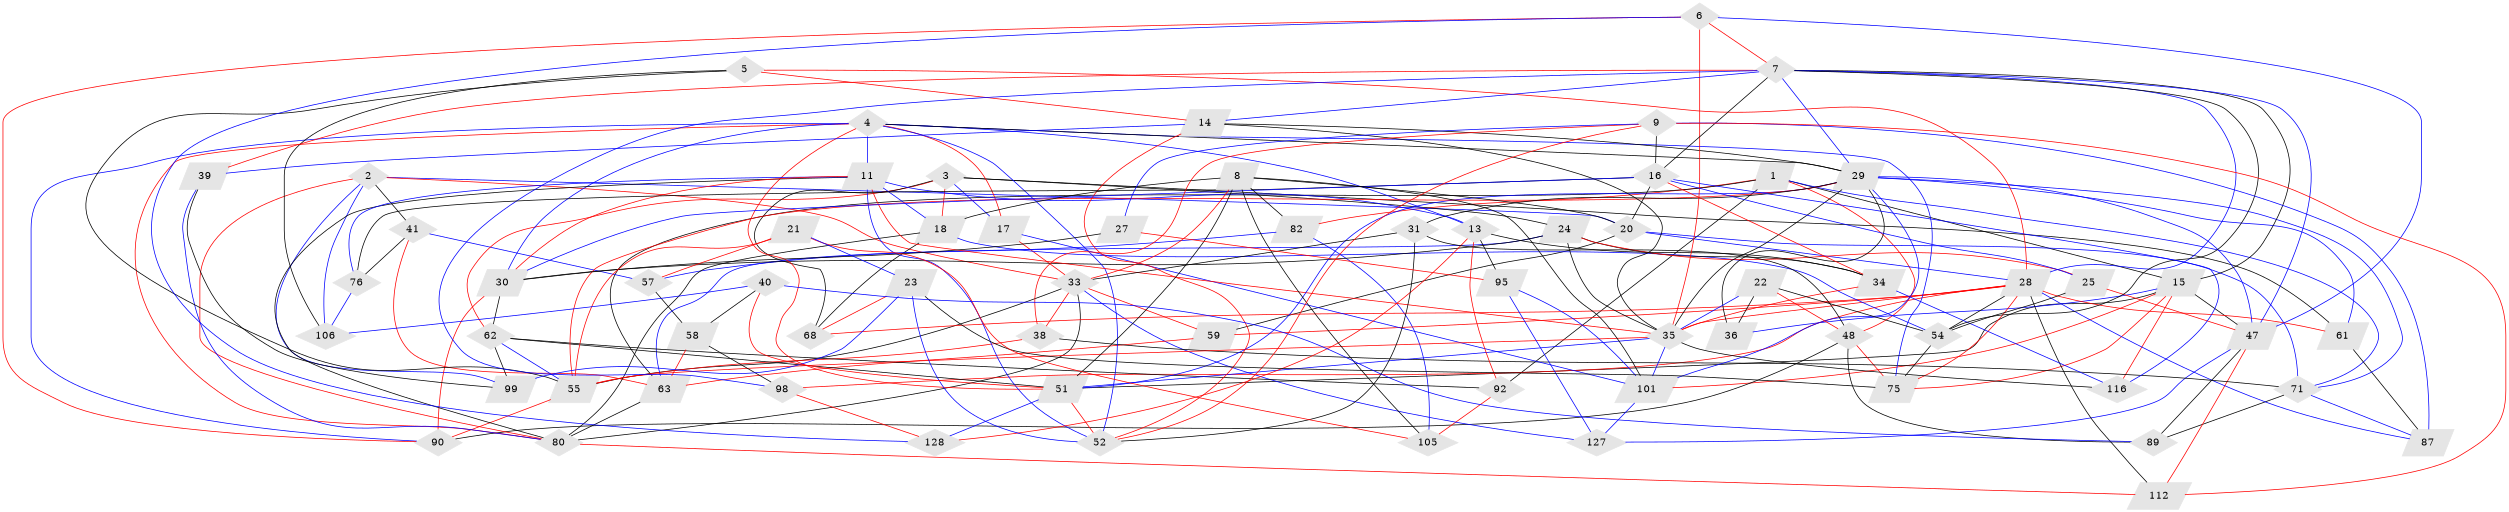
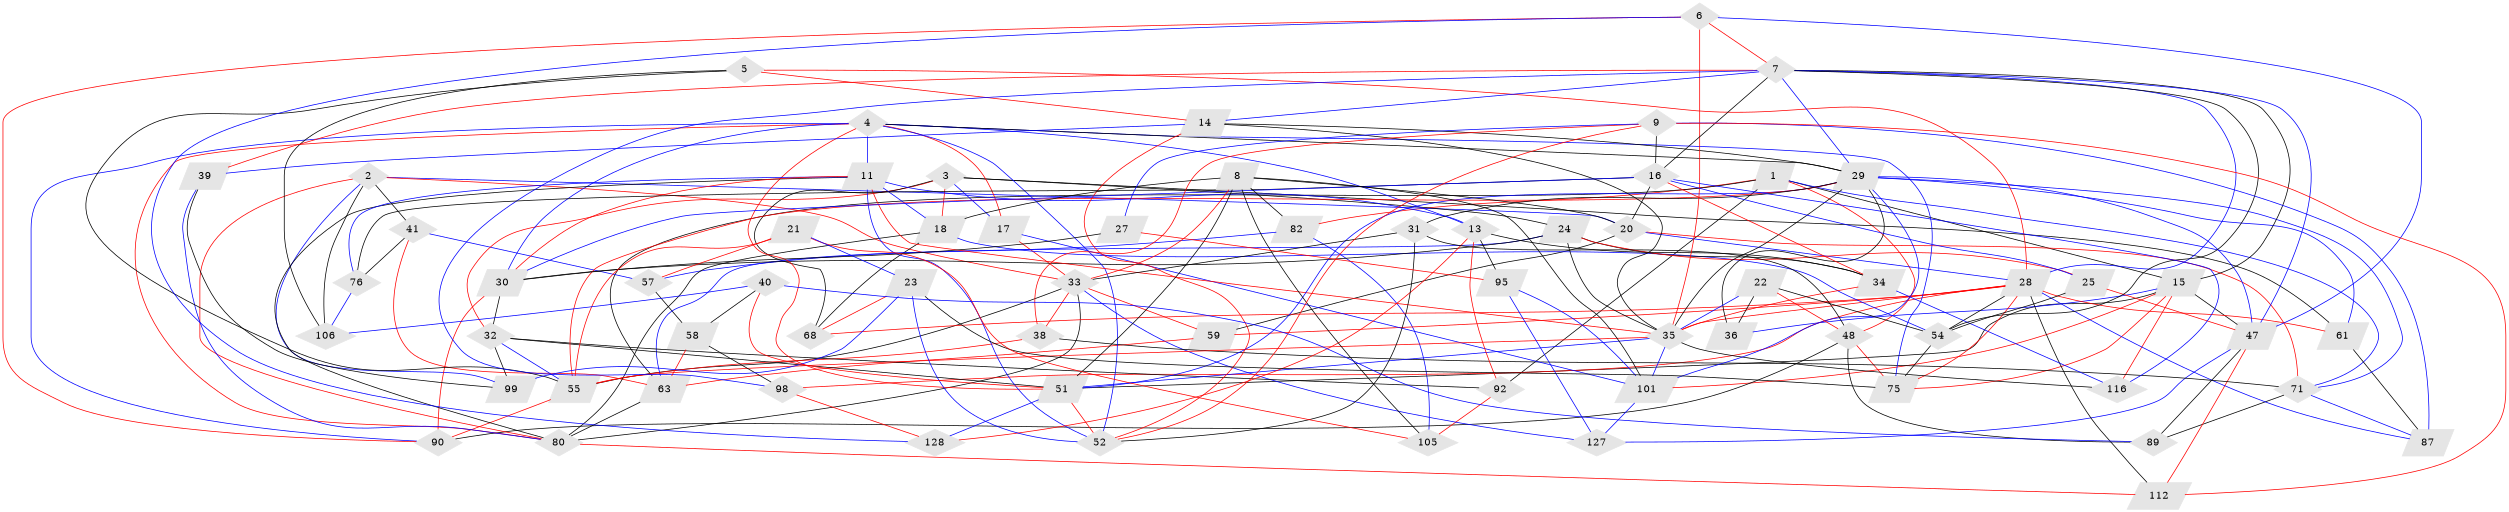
  graph {
    node [color=gray90 shape=diamond style=filled]
    edge [color=black]
    1 [shape=parallelogram super="+26"]
    n2 [label=82 shape=parallelogram]
    15 [shape=parallelogram super="+82+70"]
    48 [super="+104"]
    63 [shape=parallelogram super="+69"]
    71 [super="+88"]
    92
    105
    57
    51 [shape=parallelogram super="+102+100"]
    75 [shape=parallelogram super="+94"]
    47 [shape=parallelogram super="+73"]
    101 [shape=parallelogram super="+114+124"]
    36 [shape=parallelogram]
    116
    90 [super="+120"]
    89
    80 [super="+86"]
    87 [shape=parallelogram super="+126"]
    2 [super="+81"]
    20 [super="+60"]
    33 [super="+46+42"]
    41
    99 [shape=parallelogram]
    106
    28 [shape=parallelogram super="+66+65+110"]
    59 [shape=parallelogram]
    55 [shape=parallelogram super="+79+91"]
    38
    127
    76
    112 [shape=parallelogram]
    3 [super="+107"]
    17 [shape=parallelogram]
    18 [shape=parallelogram super="+119"]
    24 [shape=parallelogram super="+44"]
-   32 [super="+131" label=62]
+   32 [super="+131"]
    61 [shape=parallelogram]
    68
    54 [super="+77"]
    30 [shape=parallelogram super="+109"]
    35 [super="+50+113+45"]
    34 [shape=parallelogram]
    25 [shape=parallelogram]
    4 [super="+97+37"]
    11 [shape=parallelogram super="+43+67+93"]
    13 [super="+115"]
    29 [shape=parallelogram super="+96+56+84+64"]
    52 [super="+83+125"]
    128
    95 [shape=parallelogram]
    31
    14 [shape=parallelogram super="+19"]
    39 [shape=parallelogram]
    5
    98
    6 [super="+49"]
    7 [super="+129+53+62"]
    16 [super="+132+74"]
    8 [shape=parallelogram super="+10"]
    9 [super="+103"]
    27 [shape=parallelogram]
    58 [shape=parallelogram]
    23 [shape=parallelogram super="+72"]
    21 [shape=parallelogram]
    22 [shape=parallelogram]
    40
    1 -- n2 [color=red]
    1 -- 15
    1 -- 48 [color=red]
    1 -- 63
    1 -- 71 [color=blue]
    1 -- 92
    n2 -- 105 [color=blue]
    n2 -- 57 [color=blue]
    15 -- 51
    15 -- 75 [color=red]
    15 -- 47
    15 -- 101 [color=red]
    15 -- 36 [color=blue]
    15 -- 116 [color=red]
    48 -- 75 [color=red]
    48 -- 90
    48 -- 89
    63 -- 80
    71 -- 89
    71 -- 87 [color=blue]
    92 -- 105 [color=red]
    57 -- 58
    51 -- 52 [color=red]
    51 -- 128 [color=blue]
    47 -- 89
    47 -- 127 [color=blue]
    47 -- 112 [color=red]
    101 -- 127 [color=blue]
    80 -- 112 [color=red]
    2 -- 80 [color=red]
    2 -- 20 [color=blue]
    2 -- 33 [color=red]
    2 -- 41
    2 -- 99 [color=blue]
-   2 -- 106 [color=blue]
-   20 -- 71 [color=blue]
+   2 -- 106
+   20 -- 71 [color=red]
    20 -- 28 [color=blue]
    20 -- 59
    33 -- 80
    33 -- 59 [color=red]
    33 -- 55
    33 -- 38 [color=red]
    33 -- 127 [color=blue]
    41 -- 63 [color=red]
    41 -- 57 [color=blue]
    41 -- 76
    28 -- 75 [color=red]
    28 -- 87 [color=blue]
    28 -- 59 [color=red]
    28 -- 112
    28 -- 61 [color=red]
    28 -- 68 [color=red]
    28 -- 54
    28 -- 35 [color=red]
    28 -- 98 [color=red]
    59 -- 63 [color=red]
    55 -- 90 [color=red]
    38 -- 71
    38 -- 55 [color=red]
    76 -- 106 [color=blue]
    3 -- 17 [color=blue]
    3 -- 18 [color=red]
    3 -- 24
    3 -- 32 [color=red]
    3 -- 61
    3 -- 68
    17 -- 101 [color=blue]
    17 -- 33 [color=red]
    18 -- 80
    18 -- 68
    18 -- 54 [color=blue]
    24 -- 63 [color=blue]
    24 -- 30
    24 -- 35
    24 -- 34
    24 -- 25 [color=red]
    32 -- 92
    32 -- 51
    32 -- 99
    32 -- 55 [color=blue]
    61 -- 87
    54 -- 75
    30 -- 90 [color=red weight=2]
    30 -- 32
    35 -- 51 [color=blue]
    35 -- 101 [color=blue weight=2]
    35 -- 116
    35 -- 55 [color=red]
    34 -- 116 [color=blue]
    34 -- 35 [color=red]
    25 -- 47 [color=red]
    25 -- 54
    4 -- 51 [color=red weight=2]
    4 -- 75 [color=blue]
    4 -- 90 [color=blue]
    4 -- 80 [color=red]
    4 -- 17 [color=red]
    4 -- 30 [color=blue]
    4 -- 11 [color=blue weight=2]
    4 -- 13 [color=blue]
    4 -- 29
    4 -- 52 [color=blue]
    11 -- 80
    11 -- 76 [color=blue]
    11 -- 18 [color=blue]
    11 -- 30 [color=red]
    11 -- 35 [color=red]
    11 -- 13 [color=blue]
    11 -- 52 [color=blue weight=2]
    13 -- 92 [color=red]
    13 -- 34
    13 -- 128 [color=red]
    13 -- 95
    29 -- 71 [color=blue]
    29 -- 51 [color=blue]
    29 -- 47 [color=blue]
    29 -- 101 [color=blue]
    29 -- 36
    29 -- 55 [color=red]
    29 -- 61 [color=blue]
    29 -- 35
    29 -- 31
    95 -- 101 [color=blue]
    95 -- 127 [color=blue]
    31 -- 48
    31 -- 33
    31 -- 52
    14 -- 35
    14 -- 29
    14 -- 52 [color=red]
    14 -- 39 [color=blue]
    39 -- 80 [color=blue]
    39 -- 99
    5 -- 106
    5 -- 28 [color=red]
    5 -- 55
    5 -- 14 [color=red]
    98 -- 128 [color=red]
    6 -- 47 [color=blue]
    6 -- 90 [color=red]
    6 -- 35 [color=red weight=2]
    6 -- 128 [color=blue]
    6 -- 7 [color=red]
    7 -- 15
    7 -- 47 [color=blue]
    7 -- 28 [color=blue]
    7 -- 54
    7 -- 29 [color=blue]
    7 -- 14 [color=blue]
    7 -- 39 [color=red]
    7 -- 98 [color=blue]
    7 -- 16
    16 -- 116 [color=blue]
    16 -- 20
    16 -- 76
    16 -- 30 [color=blue]
    16 -- 34 [color=red]
    16 -- 25 [color=blue]
    8 -- n2
    8 -- 105
    8 -- 51
    8 -- 101
    8 -- 20
    8 -- 33 [color=red weight=2]
    8 -- 18
    9 -- 87 [color=blue weight=3]
    9 -- 38 [color=red]
    9 -- 112 [color=red]
    9 -- 52 [color=red]
    9 -- 16
    9 -- 27 [color=blue]
    27 -- 30
    27 -- 95 [color=red]
    58 -- 63 [color=red]
    58 -- 98
    23 -- 75 [weight=2]
    23 -- 99 [color=blue]
    23 -- 68 [color=red]
    23 -- 52 [color=blue]
    21 -- 105 [color=red]
    21 -- 57 [color=red]
    21 -- 55 [color=red]
    21 -- 23 [color=blue]
    22 -- 48 [color=red]
    22 -- 36
    22 -- 54
    22 -- 35 [color=blue]
    40 -- 51 [color=red]
    40 -- 89 [color=blue]
    40 -- 106 [color=blue]
    40 -- 58
  }
